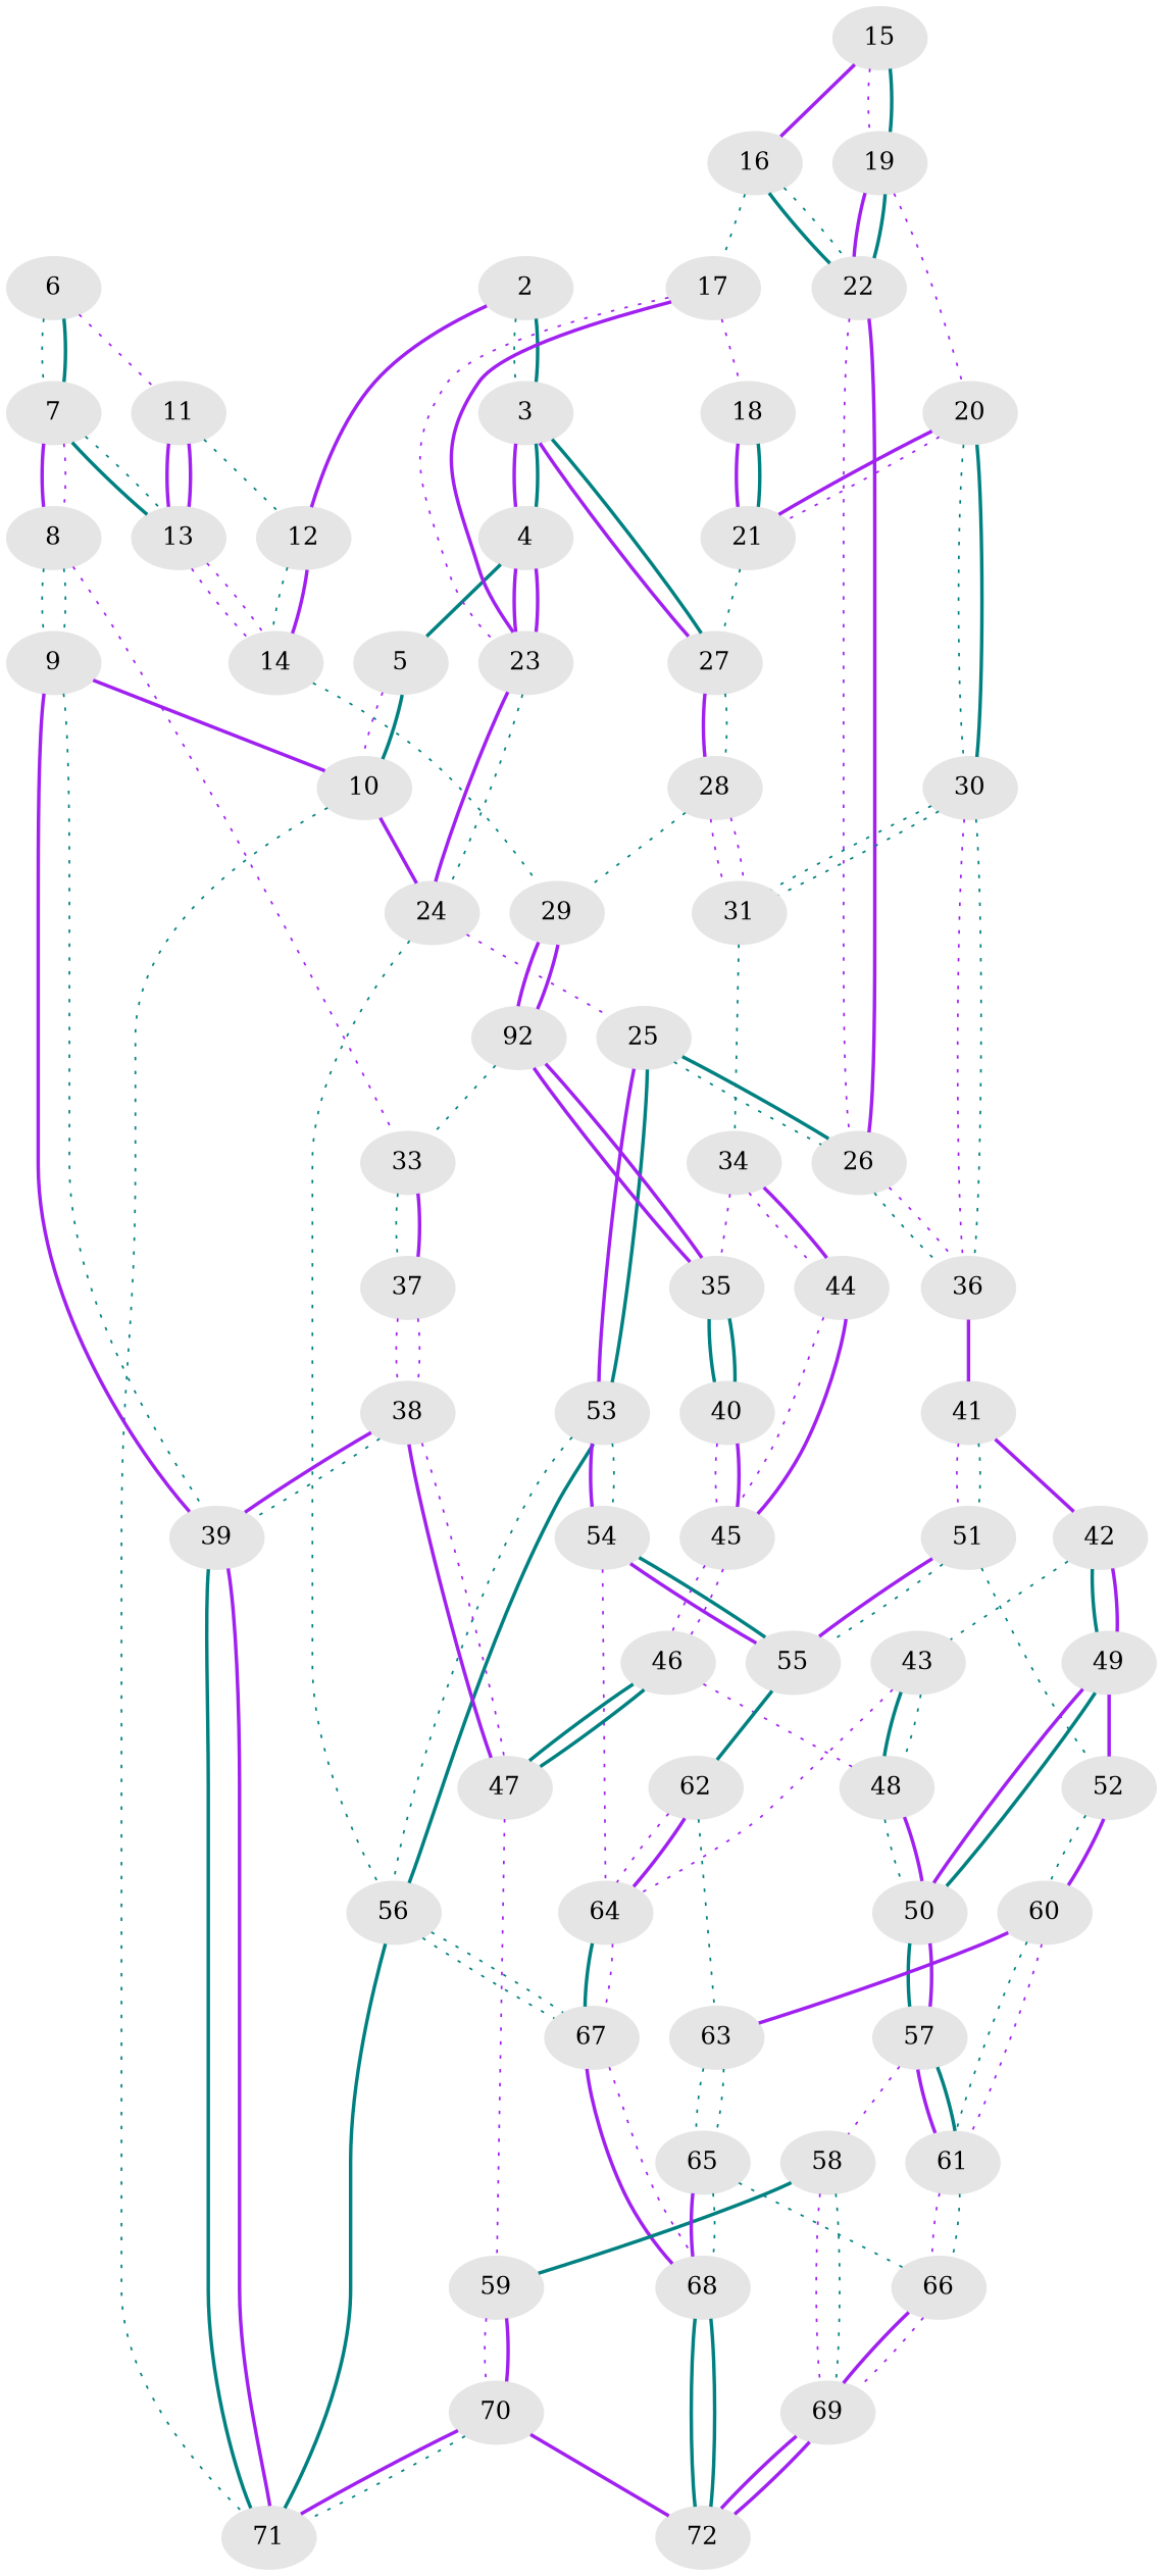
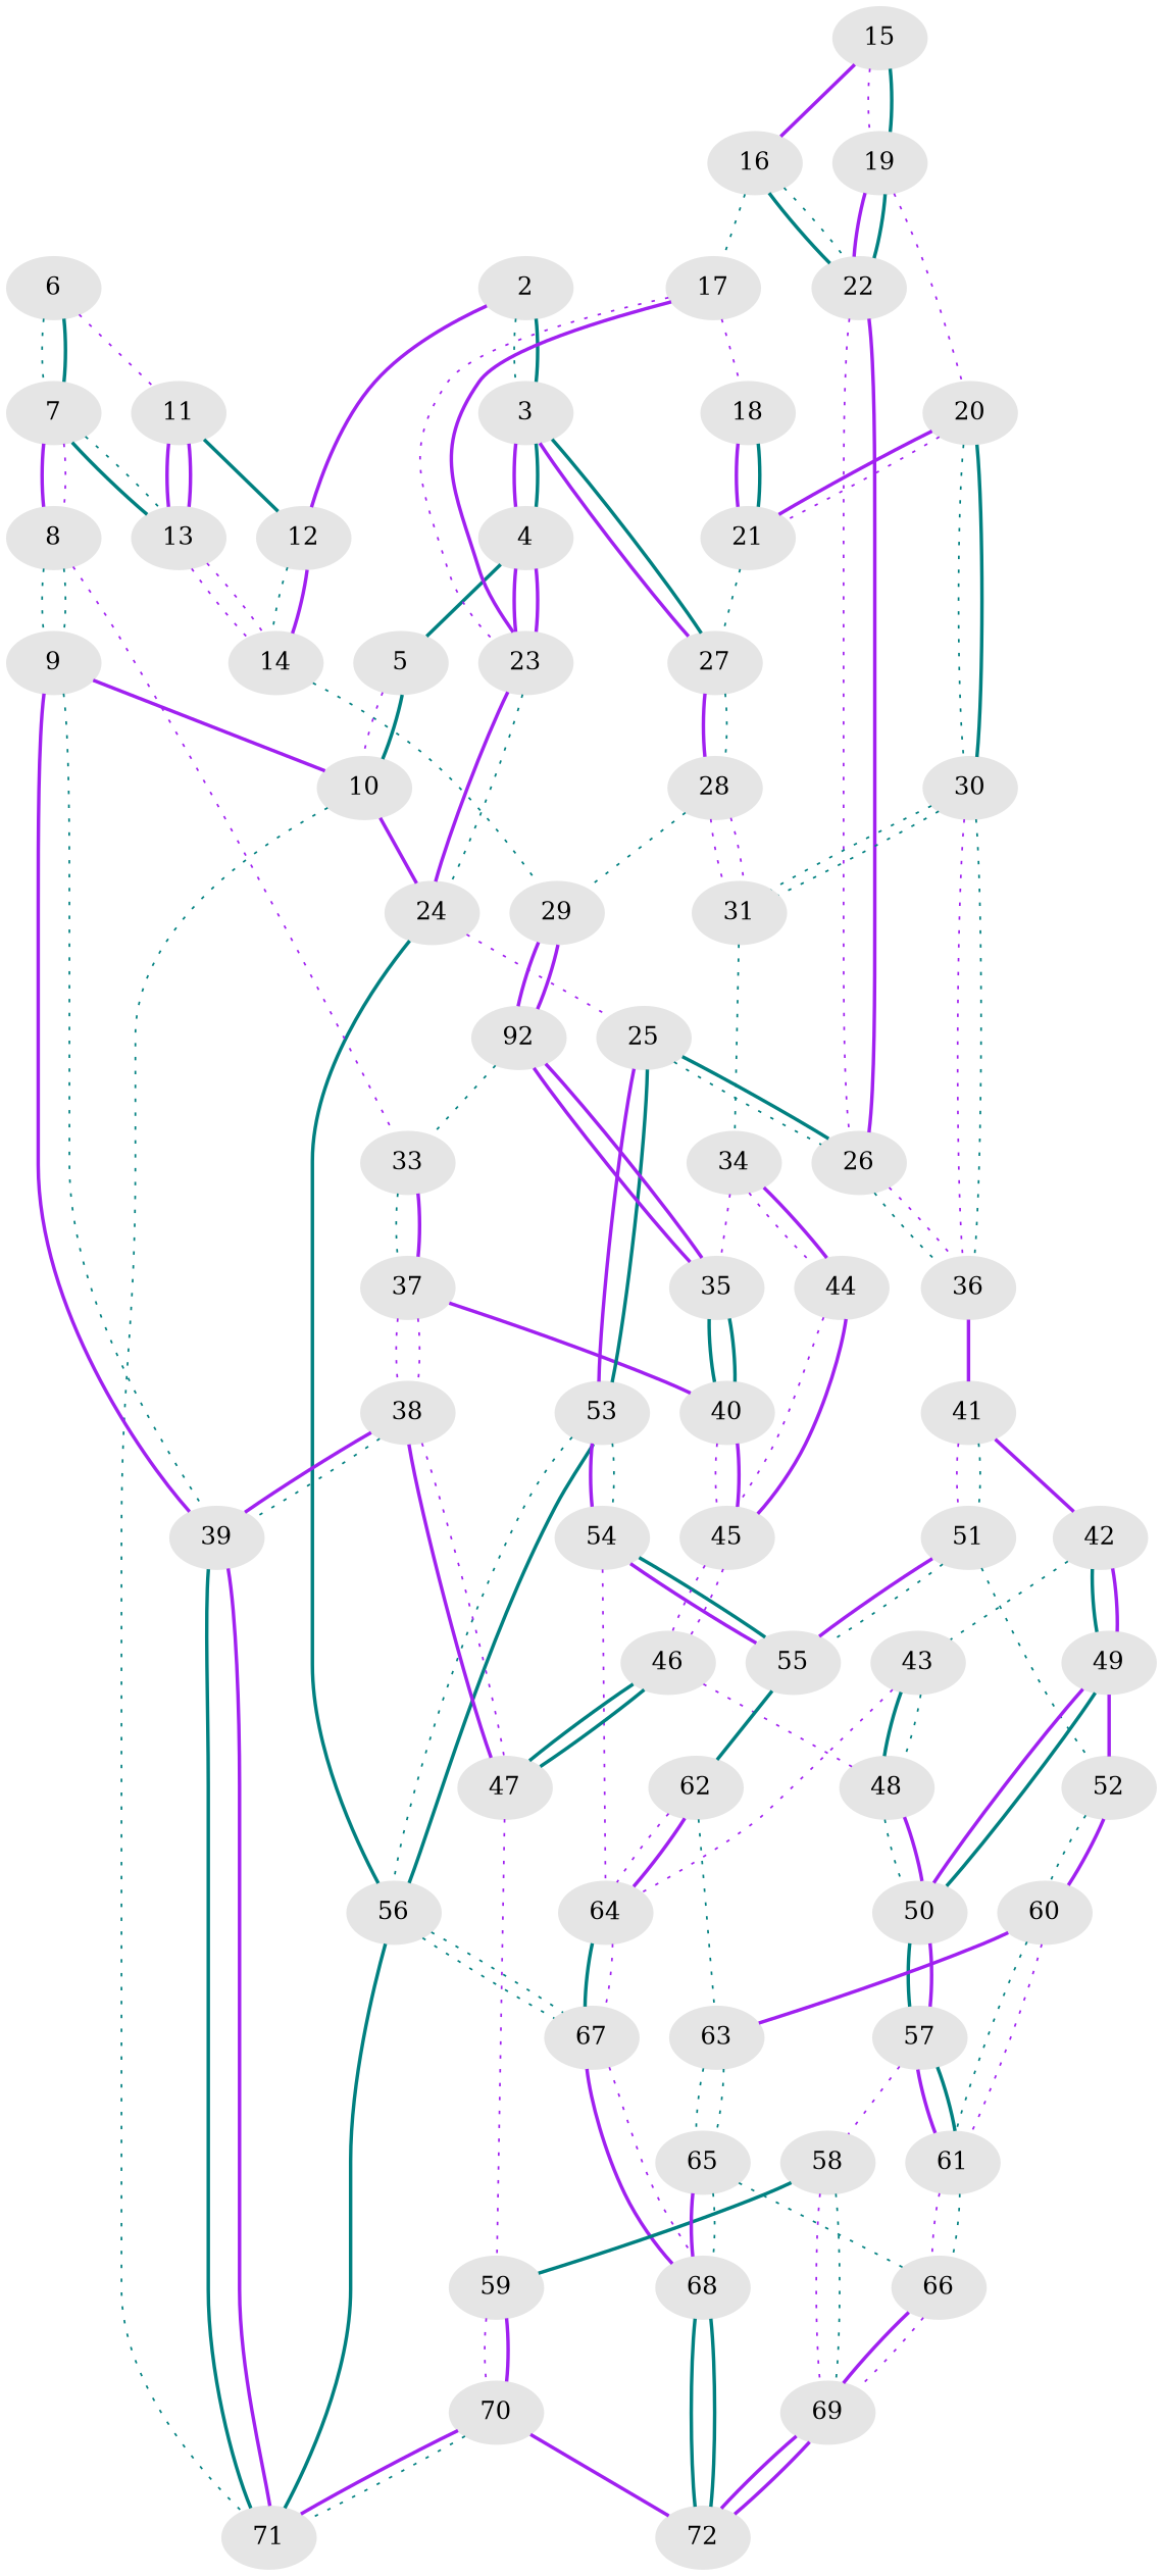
  graph {
    node [color=gray90 style=filled]
    edge [color=purple style=bold]
    2
    3
    12
    6
    7
    11
    4
    27
    14
    5
    23
    28
    10
    24
    71
    8
    13
    9
    33
    39
    37
    25
    56
    29
    n25 [label=92]
    15
    16
    19
    17
    22
    20
    18
    26
    21
    30
    36
    31
    53
    67
    54
    41
    34
    35
    44
    40
    38
    45
    42
    51
    47
    59
    46
    43
    49
    52
    55
    48
    64
    50
    70
    57
    60
    58
    61
    62
    63
    68
    69
    66
    72
    65
    2 -- 3 [color=teal style=dotted]
    2 -- 3 [color=teal]
    2 -- 12
    3 -- 4
    3 -- 4 [color=teal]
    3 -- 27
    3 -- 27 [color=teal]
    12 -- 14 [color=teal style=dotted]
    12 -- 14
    6 -- 7 [color=teal style=dotted]
    6 -- 7 [color=teal]
    6 -- 11 [style=dotted]
    7 -- 8
    7 -- 8 [style=dotted]
    7 -- 13 [color=teal]
    7 -- 13 [color=teal style=dotted]
-   11 -- 12 [color=teal style=dotted]
+   11 -- 12 [color=teal]
    11 -- 13
    11 -- 13
    4 -- 5 [color=teal]
    4 -- 23
    4 -- 23
    27 -- 28
    27 -- 28 [color=teal style=dotted]
    14 -- 29 [color=teal style=dotted]
    5 -- 10 [style=dotted]
    5 -- 10 [color=teal]
    23 -- 24
    23 -- 24 [color=teal style=dotted]
    28 -- 29 [color=teal style=dotted]
    28 -- 31 [style=dotted]
    28 -- 31 [style=dotted]
    10 -- 24
    10 -- 71 [color=teal style=dotted]
    24 -- 25 [style=dotted]
-   24 -- 56 [color=teal style=dotted]
+   24 -- 56 [color=teal]
    8 -- 9 [color=teal style=dotted]
    8 -- 9 [color=teal style=dotted]
    8 -- 33 [style=dotted]
    13 -- 14 [style=dotted]
    13 -- 14 [style=dotted]
    9 -- 10
    9 -- 39
    9 -- 39 [color=teal style=dotted]
    33 -- 37 [color=teal style=dotted]
    33 -- 37
    39 -- 71 [color=teal]
    39 -- 71
+   37 -- 40
    37 -- 38 [style=dotted]
    37 -- 38 [style=dotted]
    25 -- 26 [color=teal style=dotted]
    25 -- 26 [color=teal]
    25 -- 53
    25 -- 53 [color=teal]
    56 -- 71 [color=teal]
    56 -- 67 [color=teal style=dotted]
    56 -- 67 [color=teal style=dotted]
    29 -- n25
    29 -- n25
    n25 -- 33 [color=teal style=dotted]
    n25 -- 35
    n25 -- 35
    15 -- 16
    15 -- 19 [style=dotted]
    15 -- 19 [color=teal]
    16 -- 17 [color=teal style=dotted]
    16 -- 22 [color=teal]
    16 -- 22 [color=teal style=dotted]
    19 -- 22
    19 -- 22 [color=teal]
    19 -- 20 [style=dotted]
    17 -- 23 [style=dotted]
    17 -- 23
    17 -- 18 [style=dotted]
    22 -- 26 [style=dotted]
    22 -- 26
    20 -- 21
    20 -- 21 [style=dotted]
    20 -- 30 [color=teal style=dotted]
    20 -- 30 [color=teal]
    18 -- 21
    18 -- 21 [color=teal]
    26 -- 36 [color=teal style=dotted]
    26 -- 36 [style=dotted]
    21 -- 27 [color=teal style=dotted]
    30 -- 36 [style=dotted]
    30 -- 36 [color=teal style=dotted]
    30 -- 31 [color=teal style=dotted]
    30 -- 31 [color=teal style=dotted]
    36 -- 41
    31 -- 34 [color=teal style=dotted]
    53 -- 56 [color=teal style=dotted]
    53 -- 56 [color=teal]
    53 -- 54
    53 -- 54 [color=teal style=dotted]
    67 -- 68
    67 -- 68 [style=dotted]
    54 -- 55
    54 -- 55 [color=teal]
    54 -- 64 [style=dotted]
    41 -- 42
    41 -- 51 [style=dotted]
    41 -- 51 [color=teal style=dotted]
    34 -- 35 [style=dotted]
    34 -- 44 [style=dotted]
    34 -- 44
    35 -- 40 [color=teal]
    35 -- 40 [color=teal]
    44 -- 45 [style=dotted]
    44 -- 45
    40 -- 45 [style=dotted]
    40 -- 45
    38 -- 39
    38 -- 39 [color=teal style=dotted]
    38 -- 47
    38 -- 47 [style=dotted]
    45 -- 46 [style=dotted]
    45 -- 46 [style=dotted]
    42 -- 43 [color=teal style=dotted]
    42 -- 49 [color=teal]
    42 -- 49
    51 -- 52 [color=teal style=dotted]
    51 -- 55
    51 -- 55 [color=teal style=dotted]
    47 -- 59 [style=dotted]
    59 -- 70 [style=dotted]
    59 -- 70
    46 -- 47 [color=teal]
    46 -- 47 [color=teal]
    46 -- 48 [style=dotted]
    43 -- 48 [color=teal]
    43 -- 48 [color=teal style=dotted]
    43 -- 64 [style=dotted]
    49 -- 52
    49 -- 50
    49 -- 50 [color=teal]
    52 -- 60 [color=teal style=dotted]
    52 -- 60
    55 -- 62 [color=teal]
    48 -- 50 [color=teal style=dotted]
    48 -- 50
    64 -- 67 [color=teal]
    64 -- 67 [style=dotted]
    50 -- 57 [color=teal]
    50 -- 57
    70 -- 71
    70 -- 71 [color=teal style=dotted]
    70 -- 72
    57 -- 58 [style=dotted]
    57 -- 61
    57 -- 61 [color=teal]
    60 -- 61 [color=teal style=dotted]
    60 -- 61 [style=dotted]
    60 -- 63
    58 -- 59 [color=teal]
    58 -- 69 [style=dotted]
    58 -- 69 [color=teal style=dotted]
    61 -- 66 [style=dotted]
    61 -- 66 [color=teal style=dotted]
    62 -- 64 [style=dotted]
    62 -- 64
    62 -- 63 [color=teal style=dotted]
    63 -- 65 [color=teal style=dotted]
    63 -- 65 [color=teal style=dotted]
    68 -- 72 [color=teal]
    68 -- 72 [color=teal]
    69 -- 72
    69 -- 72
    66 -- 69
    66 -- 69 [style=dotted]
    65 -- 68
    65 -- 68 [color=teal style=dotted]
    65 -- 66 [color=teal style=dotted]
  }
